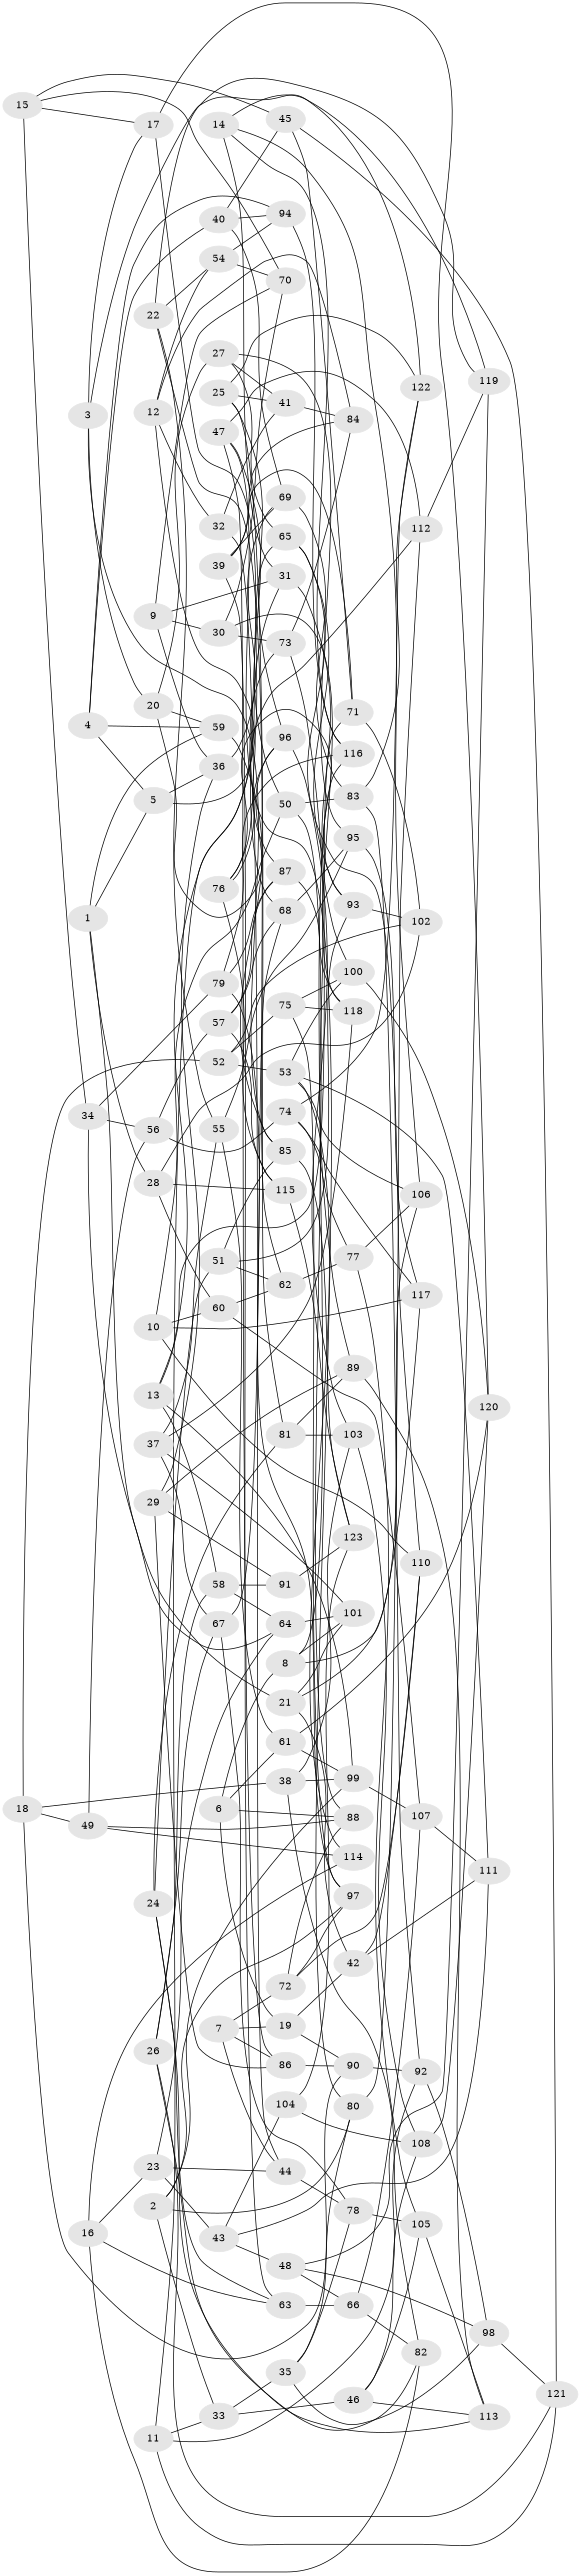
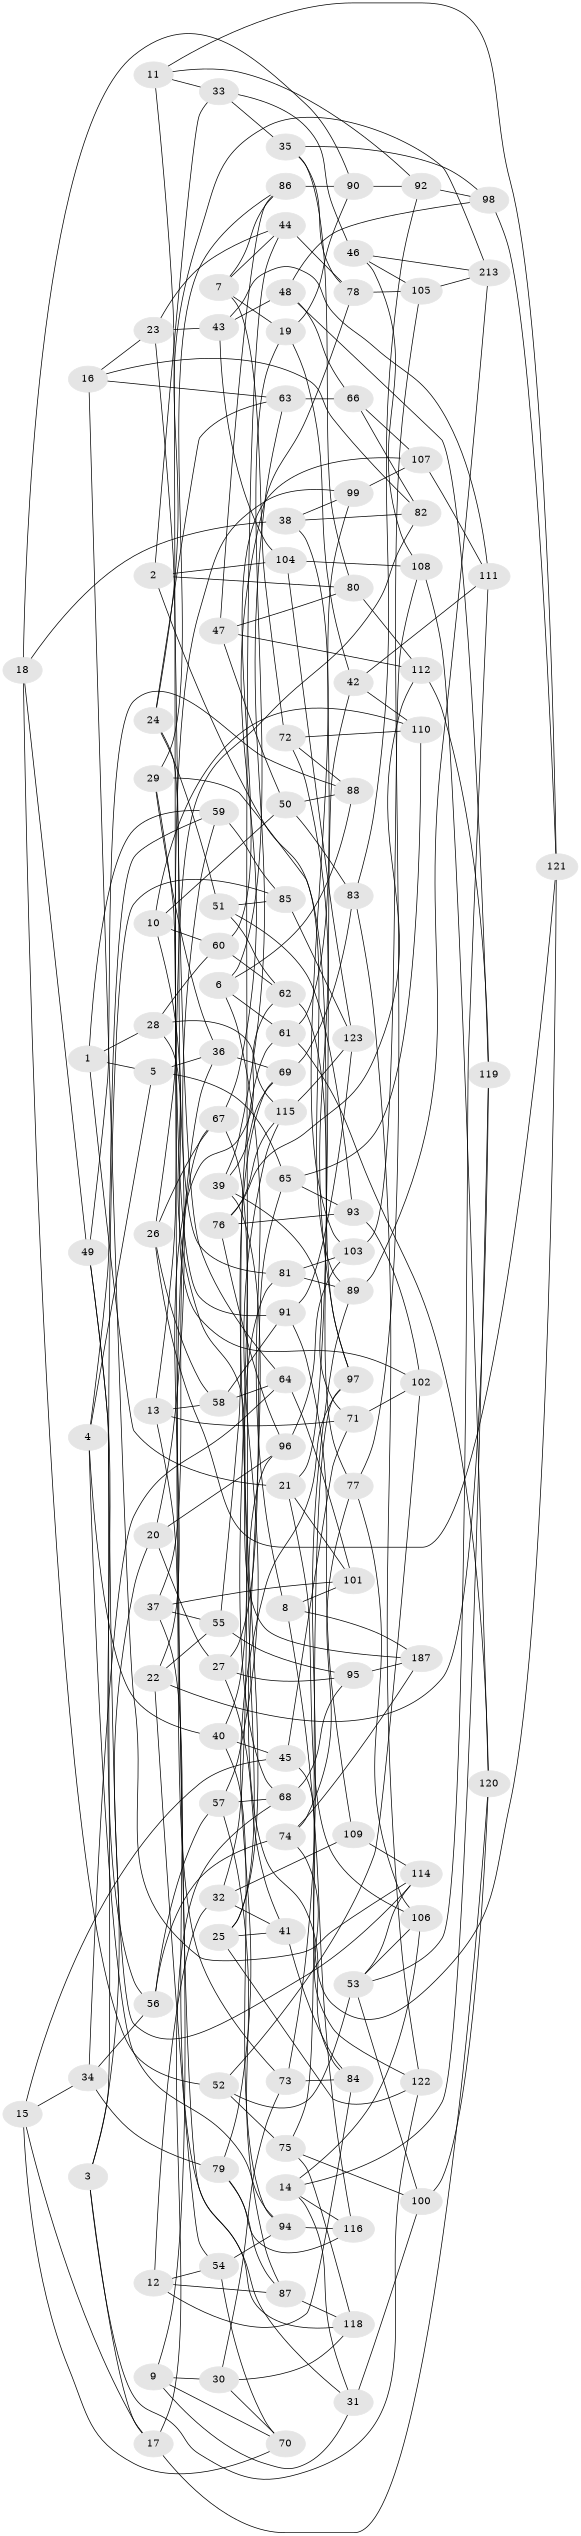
  graph {
    rankdir=LR
    node [color=gray90 style=filled]
    1
    5
    21
    28
    59
    36
    65
    101
    106
    42
    60
    102
    115
    85
    2
    33
    80
    97
    104
    35
    46
    112
    108
    123
    3
    17
    20
    122
    68
    120
    27
    96
    4
    40
    94
    45
    69
    116
    110
    93
    6
    8
    19
    61
    88
-   117
+   117 [label=187]
    90
    99
    7
    44
    72
    86
    78
    9
    30
    31
    70
    73
    118
    100
    10
    50
    83
    62
    107
    11
    92
    121
    98
    12
    32
    54
    84
    87
    41
+   109
    13
    58
    71
    64
    91
    89
    14
    119
    15
    34
    56
    79
    16
    23
    63
    82
    114
    43
    66
    95
    18
    38
    49
    52
    103
    75
    53
    111
    22
    55
    77
    48
    24
    51
    81
-   113
+   113 [label=213]
    25
    26
    67
    29
    105
    57
    74
    37
    39
    47
    76
    1 -- 5
    1 -- 21
    1 -- 28
    1 -- 59
    5 -- 36
    5 -- 65
    21 -- 101
    21 -- 106
    21 -- 42
    28 -- 60
    28 -- 102
    28 -- 115
    59 -- 85
    36 -- 69
    65 -- 110
    65 -- 93
    42 -- 110
    42 -- 111
    60 -- 62
    60 -- 107
    115 -- 123
    85 -- 123
    2 -- 33
    2 -- 80
    2 -- 97
-   2 -- 99
+   2 -- 104
    33 -- 35
    33 -- 46
    80 -- 112
    104 -- 108
    104 -- 123
    35 -- 80
    35 -- 78
    35 -- 98
    46 -- 108
    46 -- 113
    46 -- 105
    112 -- 119
    108 -- 120
    3 -- 85
    3 -- 17
    3 -- 20
    3 -- 122
    17 -- 68
    17 -- 120
    20 -- 59
    20 -- 27
    20 -- 96
    68 -- 95
    27 -- 65
    27 -- 41
    27 -- 95
    96 -- 103
    4 -- 5
    4 -- 59
    4 -- 40
    4 -- 94
    40 -- 94
    40 -- 45
    40 -- 69
    94 -- 116
    45 -- 121
    45 -- 71
    69 -- 83
    93 -- 102
    6 -- 8
    6 -- 19
    6 -- 61
    6 -- 88
    8 -- 101
    8 -- 116
    8 -- 117
    19 -- 42
    19 -- 90
    61 -- 120
    61 -- 99
    90 -- 92
    99 -- 107
    7 -- 19
    7 -- 44
    7 -- 72
    7 -- 86
    44 -- 78
    72 -- 97
    72 -- 110
    72 -- 88
    86 -- 90
    78 -- 105
    9 -- 36
    9 -- 30
    9 -- 31
    9 -- 70
    30 -- 70
    30 -- 73
    30 -- 118
    31 -- 100
    73 -- 84
    73 -- 89
    100 -- 120
    10 -- 60
    10 -- 110
    10 -- 117
    10 -- 50
    50 -- 88
    50 -- 83
    83 -- 122
    83 -- 92
    62 -- 77
    107 -- 111
    11 -- 33
    11 -- 31
    11 -- 92
    11 -- 121
    92 -- 98
    98 -- 121
    12 -- 32
    12 -- 54
    12 -- 84
    12 -- 87
    32 -- 44
    32 -- 41
+   32 -- 109
    54 -- 94
    54 -- 70
    87 -- 118
    41 -- 84
+   109 -- 114
    13 -- 99
    13 -- 73
    13 -- 58
    13 -- 71
    58 -- 64
    58 -- 91
    71 -- 102
    64 -- 101
    91 -- 123
+   91 -- 109
    89 -- 113
    14 -- 106
    14 -- 116
    14 -- 31
    14 -- 119
    15 -- 17
    15 -- 45
    15 -- 70
    15 -- 34
    34 -- 64
    34 -- 56
    34 -- 79
    56 -- 57
    56 -- 74
    79 -- 97
    79 -- 116
    79 -- 87
    16 -- 23
    16 -- 63
    16 -- 82
    16 -- 114
    23 -- 44
    23 -- 64
    23 -- 43
    63 -- 66
    43 -- 104
    43 -- 111
    43 -- 48
    66 -- 107
    66 -- 82
    95 -- 117
    18 -- 90
    18 -- 38
    18 -- 49
    18 -- 52
    38 -- 99
    38 -- 82
    38 -- 103
    49 -- 88
    49 -- 56
    49 -- 114
    52 -- 102
    52 -- 75
    52 -- 53
    103 -- 108
    75 -- 97
    75 -- 118
    75 -- 100
    53 -- 106
    53 -- 100
    53 -- 114
    53 -- 111
    22 -- 62
    22 -- 54
    22 -- 119
    22 -- 55
    55 -- 61
    55 -- 95
    77 -- 106
    77 -- 105
    48 -- 98
    48 -- 119
    48 -- 66
    24 -- 63
    24 -- 51
    24 -- 81
    24 -- 113
    51 -- 85
    51 -- 93
    51 -- 62
    81 -- 89
    81 -- 103
    25 -- 122
    25 -- 96
    25 -- 41
    25 -- 81
    26 -- 121
    26 -- 58
    26 -- 82
    26 -- 67
    67 -- 68
    67 -- 78
    29 -- 36
    29 -- 86
    29 -- 91
    29 -- 89
    105 -- 113
    57 -- 115
    57 -- 68
    57 -- 87
    74 -- 122
    74 -- 117
    74 -- 77
    37 -- 101
    37 -- 118
    37 -- 55
    37 -- 67
    39 -- 69
    39 -- 84
    39 -- 71
    39 -- 63
    47 -- 80
    47 -- 112
    47 -- 86
    47 -- 50
    76 -- 115
    76 -- 112
    76 -- 96
    76 -- 93
  }
